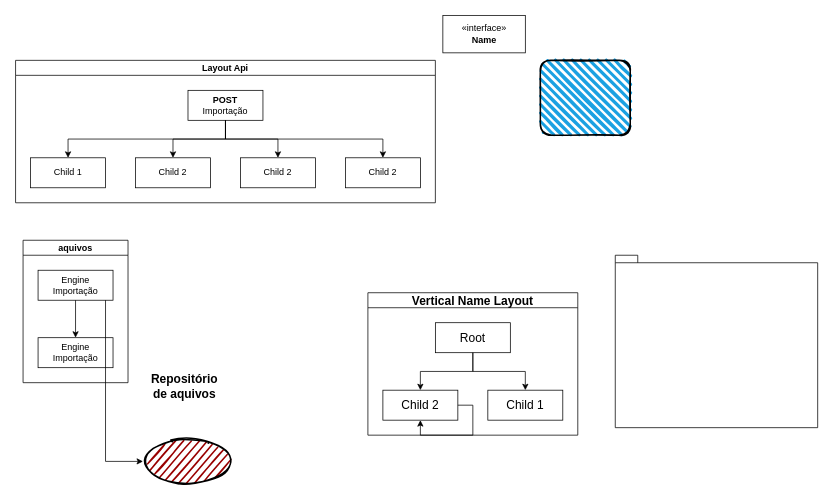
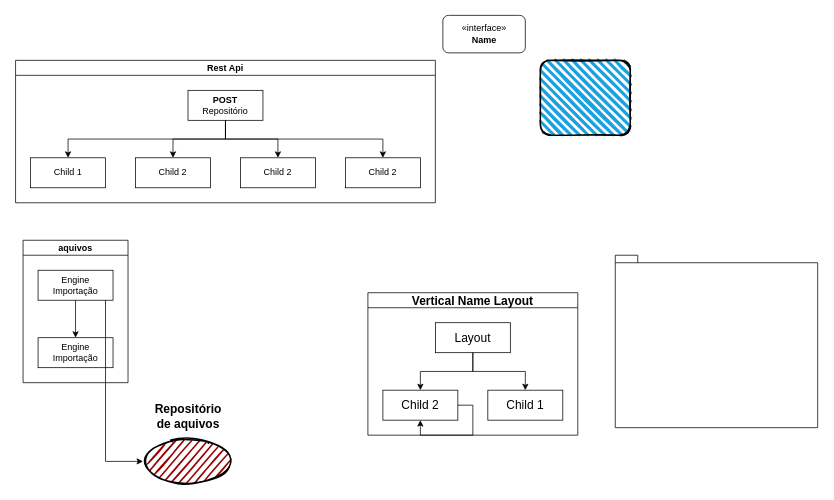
  <mxCell id="0" />
  <mxCell id="1" parent="0" />
  <mxCell id="2" value="" style="shape=folder;fontStyle=1;spacingTop=10;tabWidth=30;tabHeight=10;tabPosition=left;html=1;" vertex="1" parent="1"><mxGeometry x="820" y="340" width="270" height="230" as="geometry" /></mxCell>
- <mxCell id="3" value="&amp;laquo;interface&amp;raquo;&lt;br&gt;&lt;b&gt;Name&lt;/b&gt;" style="html=1;" vertex="1" parent="1"><mxGeometry x="590" y="20" width="110" height="50" as="geometry" /></mxCell>
+ <mxCell id="3" value="&amp;laquo;interface&amp;raquo;&lt;br&gt;&lt;b&gt;Name&lt;/b&gt;" style="html=1;rounded=1;" vertex="1" parent="1"><mxGeometry x="590" y="20" width="110" height="50" as="geometry" /></mxCell>
  <mxCell id="4" value="" style="rounded=1;whiteSpace=wrap;html=1;strokeWidth=2;fillWeight=4;hachureGap=8;hachureAngle=45;fillColor=#1ba1e2;sketch=1;" vertex="1" parent="1"><mxGeometry x="720" y="80" width="120" height="100" as="geometry" /></mxCell>
- <mxCell id="5" value="Layout Api" style="swimlane;startSize=20;horizontal=1;childLayout=treeLayout;horizontalTree=0;resizable=0;containerType=tree;" vertex="1" parent="1"><mxGeometry x="20" y="80" width="560" height="190" as="geometry" /></mxCell>
- <mxCell id="6" value="&lt;div&gt;&lt;b&gt;POST &lt;/b&gt;&lt;br&gt;&lt;/div&gt;&lt;div&gt;Importação&lt;/div&gt;" style="whiteSpace=wrap;html=1;" vertex="1" parent="5"><mxGeometry x="230" y="40" width="100" height="40" as="geometry" /></mxCell>
+ <mxCell id="5" value="Rest Api" style="swimlane;startSize=20;horizontal=1;childLayout=treeLayout;horizontalTree=0;resizable=0;containerType=tree;" vertex="1" parent="1"><mxGeometry x="20" y="80" width="560" height="190" as="geometry" /></mxCell>
+ <mxCell id="6" value="&lt;div&gt;&lt;b&gt;POST &lt;/b&gt;&lt;br&gt;&lt;/div&gt;&lt;div&gt;Repositório&lt;/div&gt;" style="whiteSpace=wrap;html=1;" vertex="1" parent="5"><mxGeometry x="230" y="40" width="100" height="40" as="geometry" /></mxCell>
  <mxCell id="7" value="Child 1" style="whiteSpace=wrap;html=1;" vertex="1" parent="5"><mxGeometry x="20" y="130" width="100" height="40" as="geometry" /></mxCell>
  <mxCell id="8" value="" style="edgeStyle=elbowEdgeStyle;elbow=vertical;html=1;rounded=0;" edge="1" parent="5" source="6" target="7"><mxGeometry relative="1" as="geometry" /></mxCell>
  <mxCell id="9" value="Child 2" style="whiteSpace=wrap;html=1;" vertex="1" parent="5"><mxGeometry x="160" y="130" width="100" height="40" as="geometry" /></mxCell>
  <mxCell id="10" value="" style="edgeStyle=elbowEdgeStyle;elbow=vertical;html=1;rounded=0;" edge="1" parent="5" source="6" target="9"><mxGeometry relative="1" as="geometry" /></mxCell>
  <mxCell id="11" value="" style="edgeStyle=elbowEdgeStyle;elbow=vertical;html=1;rounded=0;" edge="1" target="12" source="6" parent="5"><mxGeometry relative="1" as="geometry"><mxPoint x="-20" y="170" as="sourcePoint" /></mxGeometry></mxCell>
  <mxCell id="12" value="Child 2" style="whiteSpace=wrap;html=1;" vertex="1" parent="5"><mxGeometry x="300" y="130" width="100" height="40" as="geometry" /></mxCell>
  <mxCell id="13" value="" style="edgeStyle=elbowEdgeStyle;elbow=vertical;html=1;rounded=0;" edge="1" target="14" source="6" parent="5"><mxGeometry relative="1" as="geometry"><mxPoint x="120" y="170" as="sourcePoint" /></mxGeometry></mxCell>
  <mxCell id="14" value="Child 2" style="whiteSpace=wrap;html=1;" vertex="1" parent="5"><mxGeometry x="440" y="130" width="100" height="40" as="geometry" /></mxCell>
  <mxCell id="15" value="" style="ellipse;whiteSpace=wrap;html=1;strokeWidth=2;fillWeight=2;hachureGap=8;fillColor=#990000;fillStyle=dots;sketch=1;" vertex="1" parent="1"><mxGeometry x="190" y="585" width="120" height="60" as="geometry" /></mxCell>
  <mxCell id="16" value="aquivos" style="swimlane;startSize=20;horizontal=1;childLayout=treeLayout;horizontalTree=0;resizable=0;containerType=tree;" vertex="1" parent="1"><mxGeometry x="30" y="320" width="140" height="190" as="geometry" /></mxCell>
  <mxCell id="17" value="Engine&lt;br&gt;Importação" style="whiteSpace=wrap;html=1;" vertex="1" parent="16"><mxGeometry x="20" y="40" width="100" height="40" as="geometry" /></mxCell>
  <mxCell id="18" value="Engine&lt;br&gt;Importação" style="whiteSpace=wrap;html=1;" vertex="1" parent="16"><mxGeometry x="20" y="130" width="100" height="40" as="geometry" /></mxCell>
  <mxCell id="19" value="" style="edgeStyle=orthogonalEdgeStyle;rounded=0;orthogonalLoop=1;jettySize=auto;html=1;" edge="1" source="17" target="18" parent="16"><mxGeometry relative="1" as="geometry" /></mxCell>
- <mxCell id="20" value="&lt;div style=&quot;font-size: 16px&quot;&gt;&lt;font style=&quot;font-size: 16px&quot;&gt;Repositório&lt;/font&gt;&lt;/div&gt;&lt;div style=&quot;font-size: 16px&quot;&gt;&lt;font style=&quot;font-size: 16px&quot;&gt;de aquivos&lt;/font&gt;&lt;/div&gt;" style="text;strokeColor=none;fillColor=none;html=1;fontSize=24;fontStyle=1;verticalAlign=middle;align=center;strokeWidth=1;" vertex="1" parent="1"><mxGeometry x="195" y="490" width="100" height="50" as="geometry" /></mxCell>
+ <mxCell id="20" value="&lt;div style=&quot;font-size: 16px&quot;&gt;&lt;font style=&quot;font-size: 16px&quot;&gt;Repositório&lt;/font&gt;&lt;/div&gt;&lt;div style=&quot;font-size: 16px&quot;&gt;&lt;font style=&quot;font-size: 16px&quot;&gt;de aquivos&lt;/font&gt;&lt;/div&gt;" style="text;strokeColor=none;fillColor=none;html=1;fontSize=24;fontStyle=1;verticalAlign=middle;align=center;strokeWidth=1;" vertex="1" parent="1"><mxGeometry x="200" y="530" width="100" height="50" as="geometry" /></mxCell>
  <mxCell id="21" style="edgeStyle=orthogonalEdgeStyle;rounded=0;orthogonalLoop=1;jettySize=auto;html=1;fontSize=16;" edge="1" parent="1" source="17" target="15"><mxGeometry relative="1" as="geometry"><Array as="points"><mxPoint x="140" y="615" /></Array></mxGeometry></mxCell>
  <mxCell id="22" value="Vertical Name Layout" style="swimlane;startSize=20;horizontal=1;childLayout=treeLayout;horizontalTree=0;resizable=0;containerType=tree;fontSize=16;strokeWidth=1;swimlaneLine=1;strokeColor=default;fillColor=default;" vertex="1" parent="1"><mxGeometry x="490" y="390" width="280" height="190" as="geometry" /></mxCell>
- <mxCell id="23" value="Root" style="whiteSpace=wrap;html=1;fontSize=16;strokeWidth=1;" vertex="1" parent="22"><mxGeometry x="90" y="40" width="100" height="40" as="geometry" /></mxCell>
+ <mxCell id="23" value="Layout" style="whiteSpace=wrap;html=1;fontSize=16;strokeWidth=1;" vertex="1" parent="22"><mxGeometry x="90" y="40" width="100" height="40" as="geometry" /></mxCell>
  <mxCell id="24" value="Child 2" style="whiteSpace=wrap;html=1;fontSize=16;strokeWidth=1;" vertex="1" parent="22"><mxGeometry x="20" y="130" width="100" height="40" as="geometry" /></mxCell>
  <mxCell id="25" value="" style="edgeStyle=elbowEdgeStyle;elbow=vertical;html=1;rounded=0;fontSize=16;" edge="1" parent="22" source="23" target="24"><mxGeometry relative="1" as="geometry" /></mxCell>
  <mxCell id="26" style="edgeStyle=orthogonalEdgeStyle;rounded=0;orthogonalLoop=1;jettySize=auto;html=1;exitX=1;exitY=0.5;exitDx=0;exitDy=0;fontSize=16;" edge="1" parent="22" source="24" target="24"><mxGeometry relative="1" as="geometry" /></mxCell>
  <mxCell id="27" value="Child 1" style="whiteSpace=wrap;html=1;fontSize=16;strokeWidth=1;" vertex="1" parent="22"><mxGeometry x="160" y="130" width="100" height="40" as="geometry" /></mxCell>
  <mxCell id="28" value="" style="edgeStyle=elbowEdgeStyle;elbow=vertical;html=1;rounded=0;fontSize=16;" edge="1" parent="22" source="23" target="27"><mxGeometry relative="1" as="geometry" /></mxCell>
